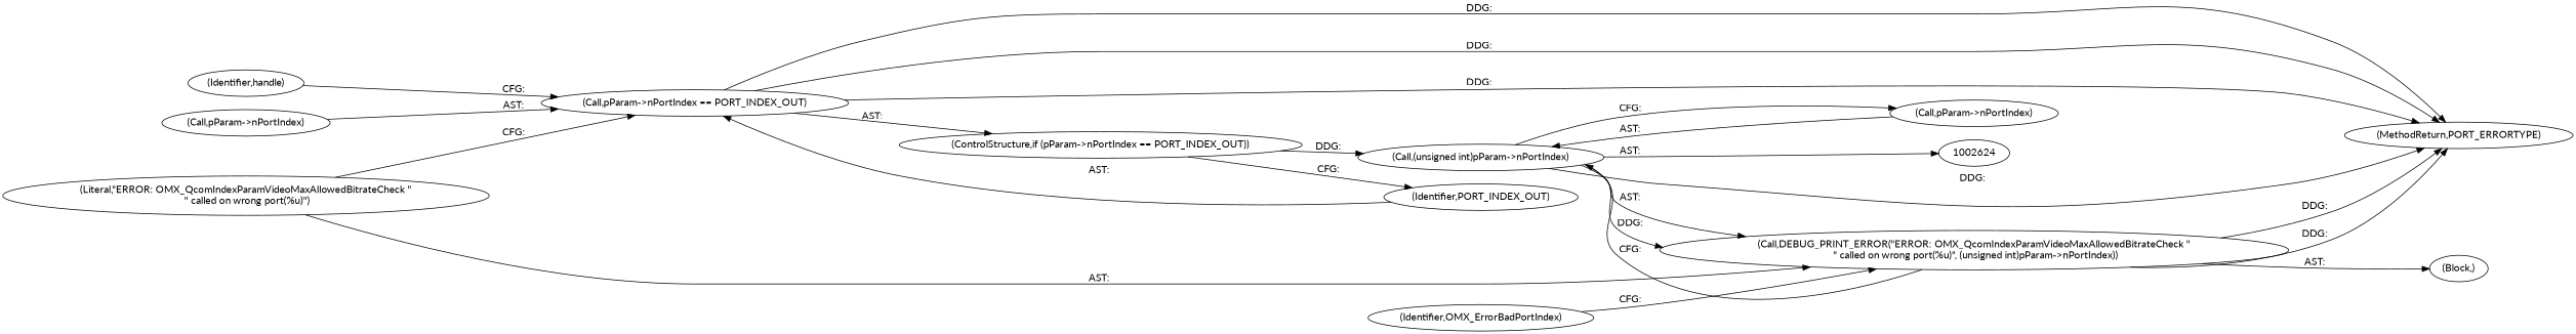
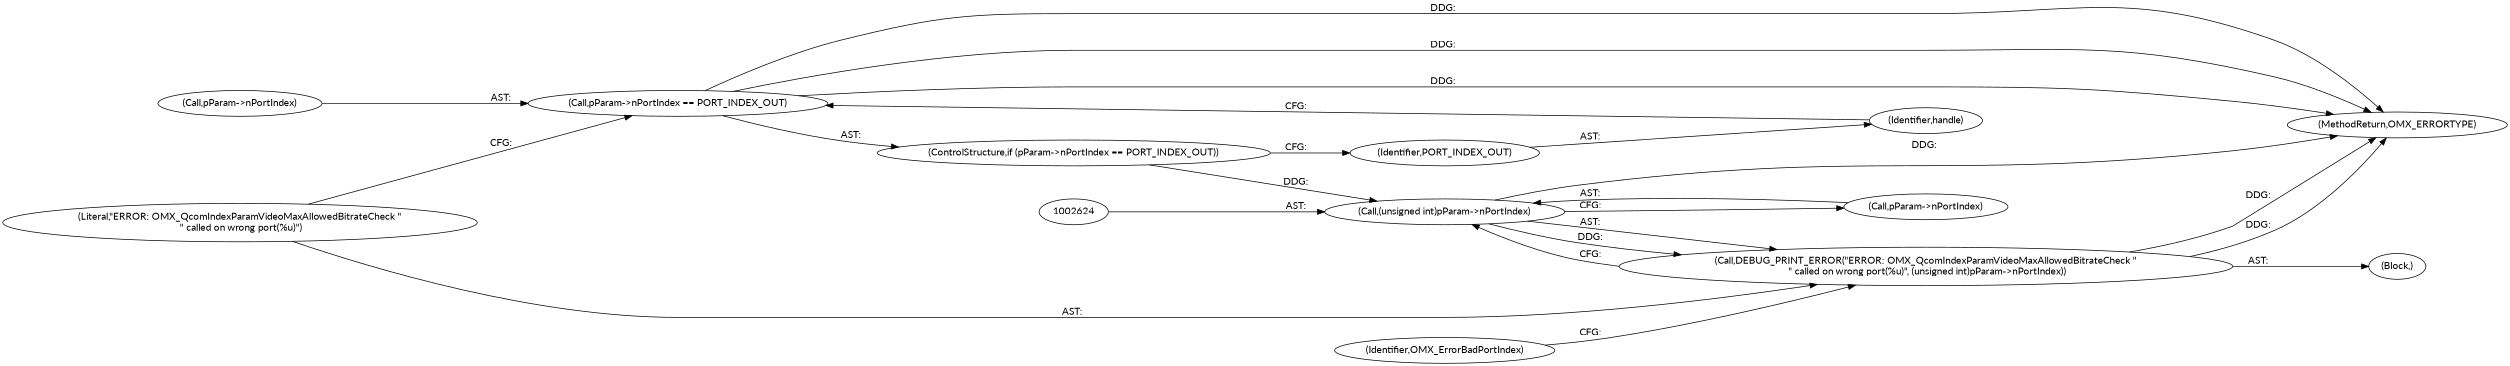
  digraph {
    fontname=Lato
    rankdir=LR
    node [fontname=Lato]
    edge [fontname=Lato]
    n1 [label="(Call,pParam->nPortIndex == PORT_INDEX_OUT)"]
-   n2 [label="(MethodReturn,PORT_ERRORTYPE)"]
+   n2 [label="(MethodReturn,OMX_ERRORTYPE)"]
    n3 [label="(ControlStructure,if (pParam->nPortIndex == PORT_INDEX_OUT))"]
    n4 [label="(Call,(unsigned int)pParam->nPortIndex)"]
    n5 [label="(Call,DEBUG_PRINT_ERROR(\"ERROR: OMX_QcomIndexParamVideoMaxAllowedBitrateCheck \"\n \" called on wrong port(%u)\", (unsigned int)pParam->nPortIndex))"]
    n6 [label="(Call,pParam->nPortIndex)"]
    n7 [label="(Identifier,PORT_INDEX_OUT)"]
    n8 [label="(Block,)"]
    n9 [label="(Literal,\"ERROR: OMX_QcomIndexParamVideoMaxAllowedBitrateCheck \"\n \" called on wrong port(%u)\")"]
    n10 [label="(Call,pParam->nPortIndex)"]
    n11 [label="(Identifier,handle)"]
    n12 [label="(Identifier,OMX_ErrorBadPortIndex)"]
    1002624
    n1 -> n2 [label="DDG: "]
    n1 -> n2 [label="DDG: "]
    n1 -> n2 [label="DDG: "]
    n1 -> n3 [label="AST: "]
    n3 -> n4 [label="DDG: "]
    n3 -> n7 [label="CFG: "]
    n4 -> n2 [label="DDG: "]
    n4 -> n5 [label="AST: "]
    n4 -> n5 [label="DDG: "]
    n4 -> n6 [label="CFG: "]
    n5 -> n2 [label="DDG: "]
    n5 -> n2 [label="DDG: "]
    n5 -> n4 [label="CFG: "]
    n5 -> n8 [label="AST: "]
    n6 -> n4 [label="AST: "]
-   n7 -> n1 [label="AST: "]
+   n7 -> n11 [label="AST: "]
    n9 -> n1 [label="CFG: "]
    n9 -> n5 [label="AST: "]
    n10 -> n1 [label="AST: "]
    n11 -> n1 [label="CFG: "]
    n12 -> n5 [label="CFG: "]
-   n4 -> 1002624 [label="AST: "]
+   1002624 -> n4 [label="AST: "]
  }
